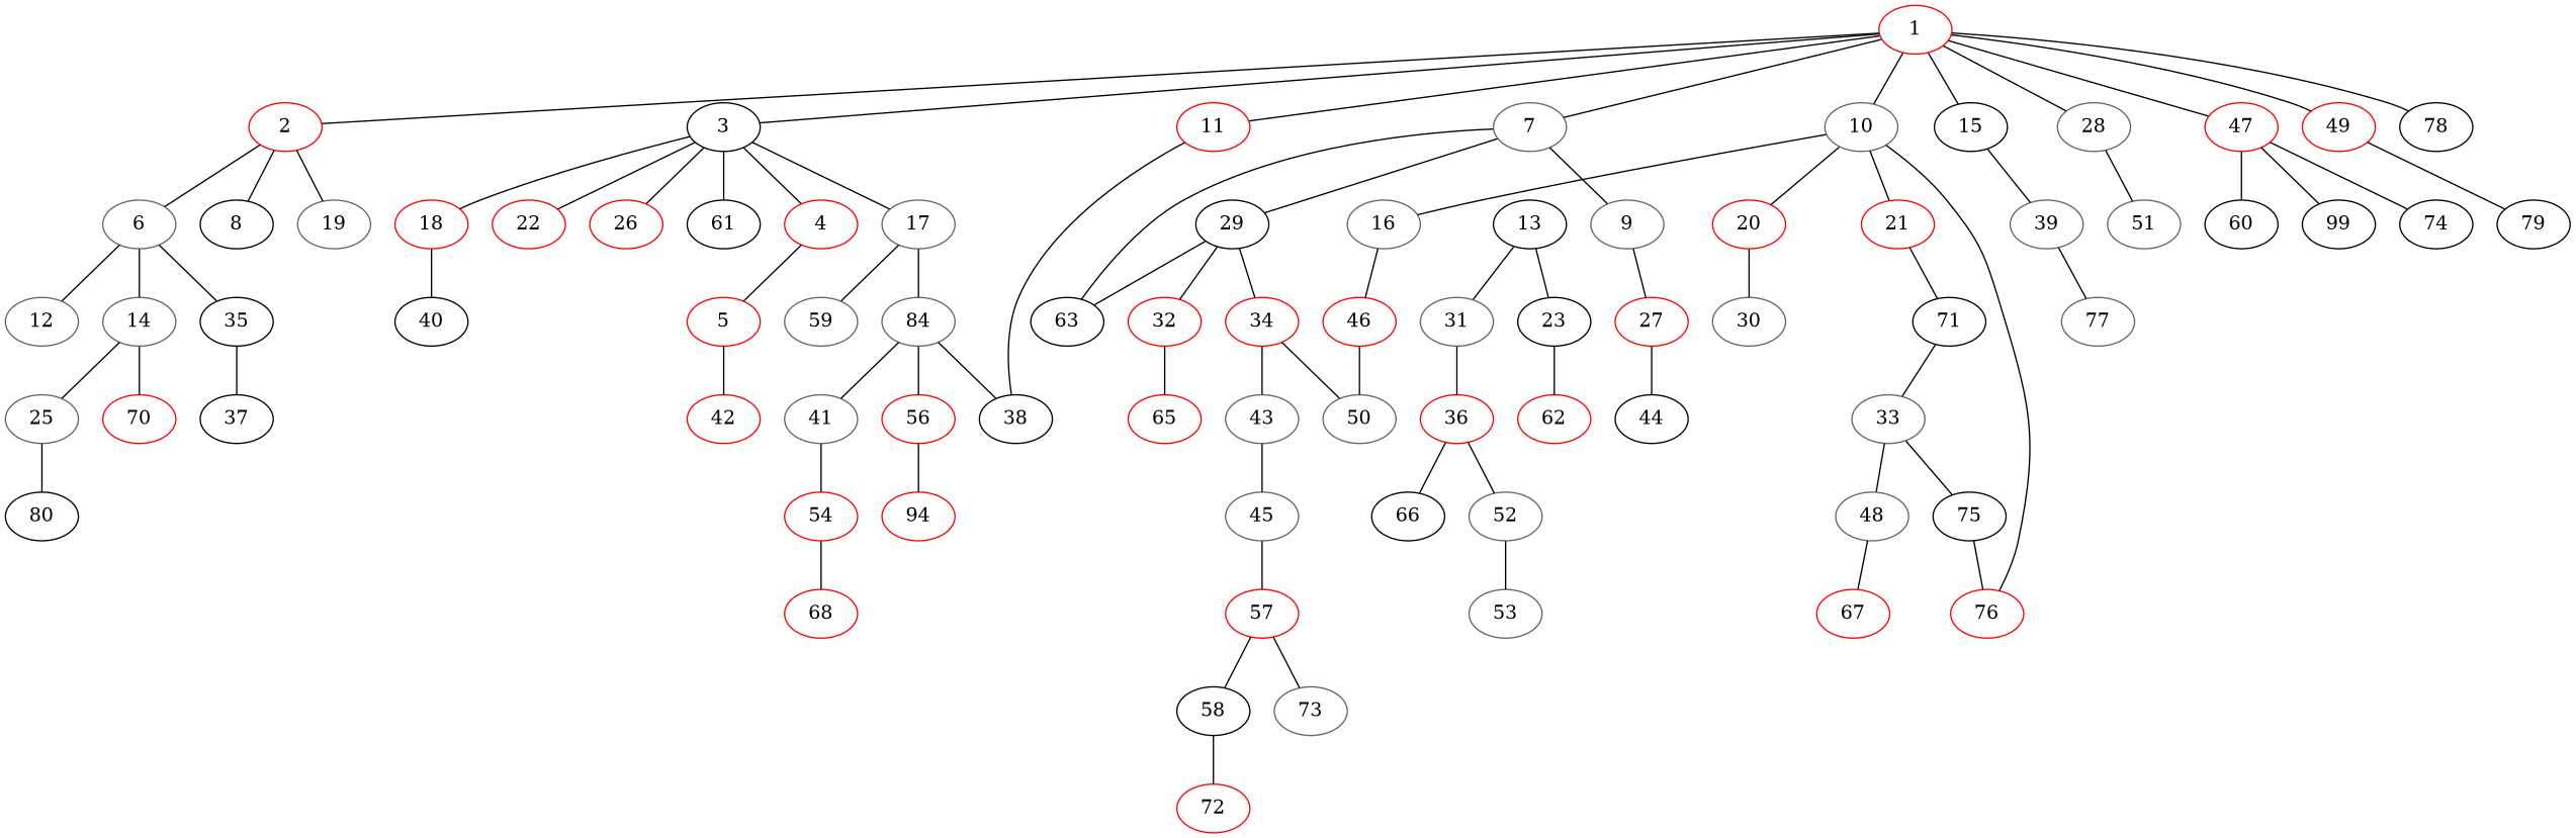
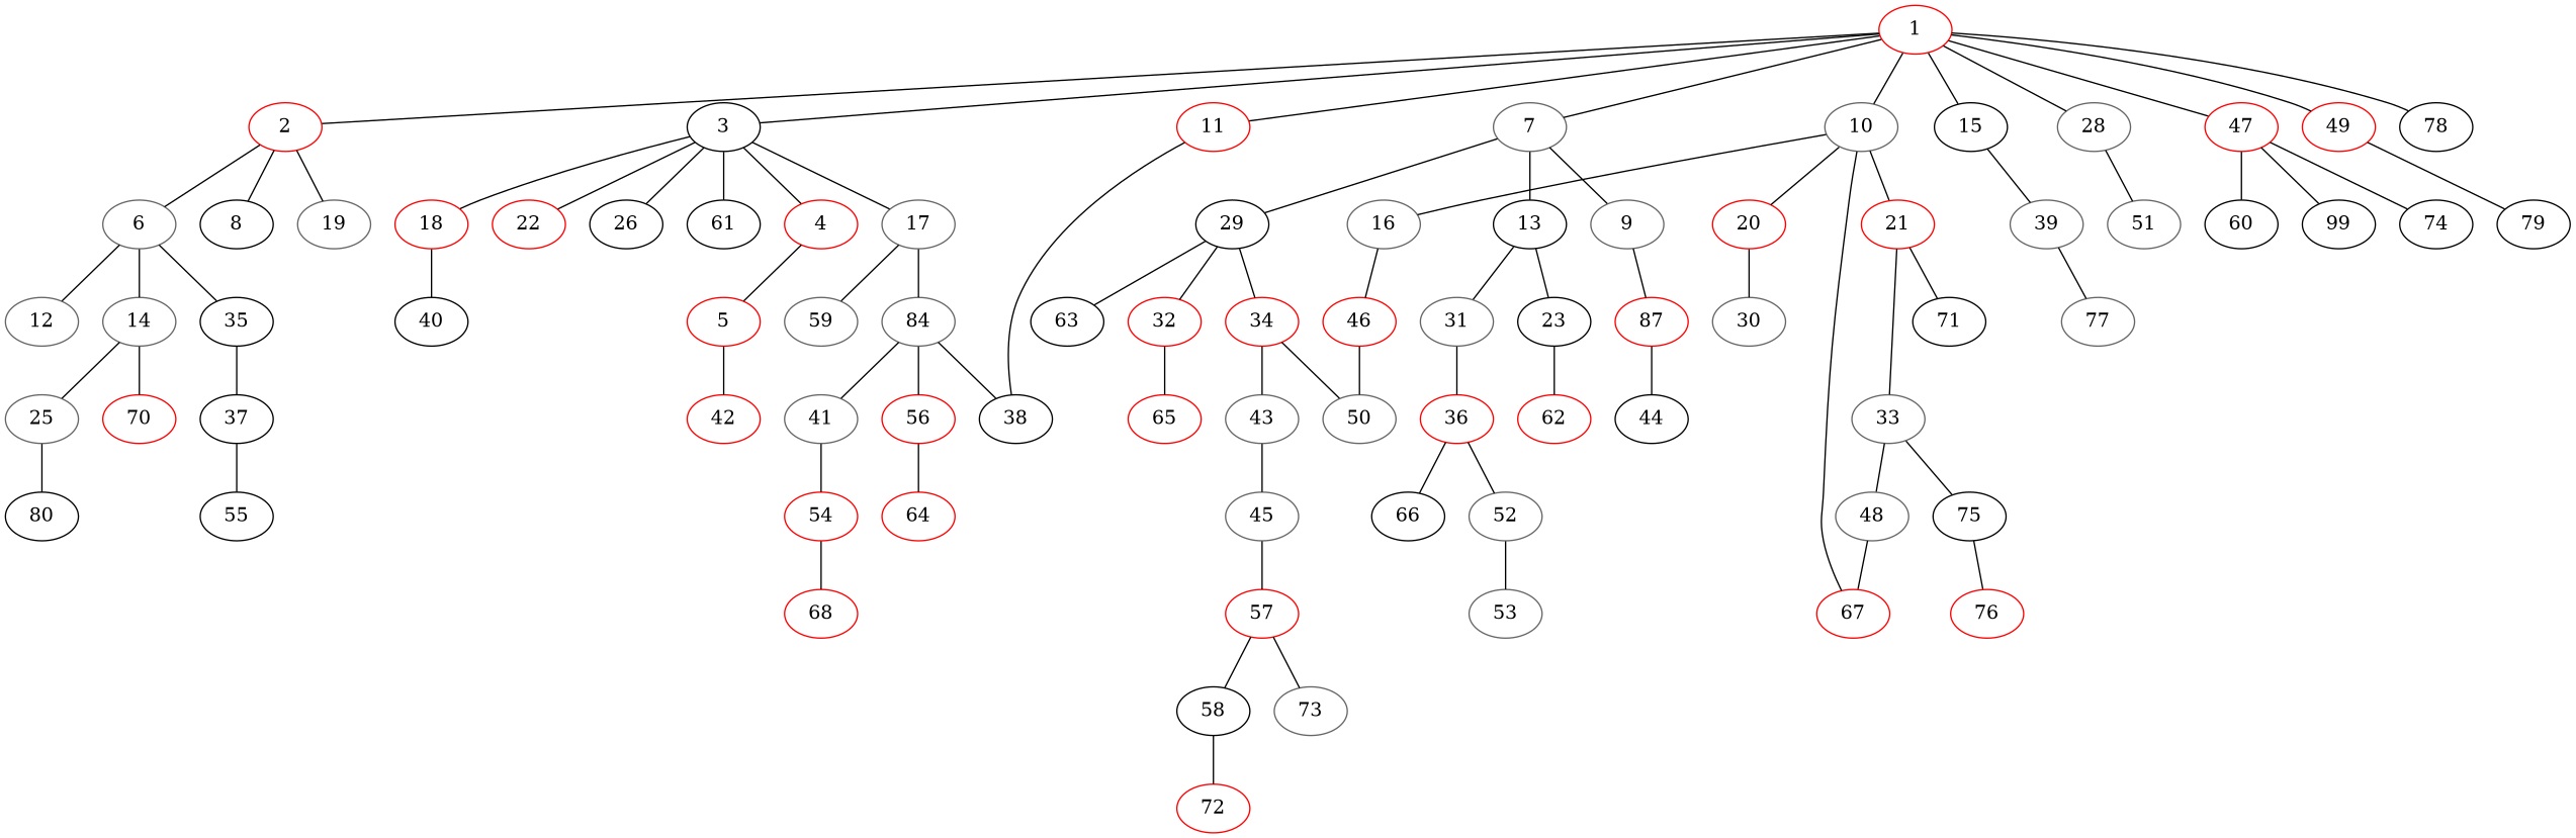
  graph {
    node [color=red]
    1
    2
    3 [color=black]
    7 [color=gray40]
    10 [color=gray40]
    11
    15 [color=black]
    28 [color=gray40]
    47
    49
    78 [color=black]
    6 [color=gray40]
    8 [color=black]
    19 [color=gray40]
    4
    17 [color=gray40]
    18
    22
-   26
+   26 [color=black]
    61 [color=black]
    9 [color=gray40]
    13 [color=black]
    29 [color=black]
    16 [color=gray40]
    20
    21
    67
    38 [color=black]
    39 [color=gray40]
    51 [color=gray40]
    60 [color=black]
    n32 [color=black label=99]
    74 [color=black]
    79 [color=black]
    12 [color=gray40]
    14 [color=gray40]
    35 [color=black]
    5
    n39 [color=gray40 label=84]
    59 [color=gray40]
    40 [color=black]
-   27
+   27 [label=87]
    23 [color=black]
    31 [color=gray40]
    32
    34
    63 [color=black]
    46
    30 [color=gray40]
    33 [color=gray40]
    71 [color=black]
    77 [color=gray40]
    25 [color=gray40]
    70
    37 [color=black]
    42
    41 [color=gray40]
    56
    80 [color=black]
+   55 [color=black]
    44 [color=black]
    62
    36
    65
    50 [color=gray40]
    43 [color=gray40]
    48 [color=gray40]
    75 [color=black]
    52 [color=gray40]
    66 [color=black]
    54
-   64 [label=94]
+   64
    76
    53 [color=gray40]
    68
    45 [color=gray40]
    57
    58 [color=black]
    73 [color=gray40]
    72
    1 -- 2
    1 -- 3
    1 -- 7
    1 -- 10
    1 -- 11
    1 -- 15
    1 -- 28
    1 -- 47
    1 -- 49
    1 -- 78
    2 -- 6
    2 -- 8
    2 -- 19
    3 -- 4
    3 -- 17
    3 -- 18
    3 -- 22
    3 -- 26
    3 -- 61
    7 -- 9
-   7 -- 63
+   7 -- 13
    7 -- 29
    10 -- 16
    10 -- 20
    10 -- 21
-   10 -- 76
+   10 -- 67
    11 -- 38
    15 -- 39
    28 -- 51
    47 -- 60
    47 -- n32
    47 -- 74
    49 -- 79
    6 -- 12
    6 -- 14
    6 -- 35
    4 -- 5
    17 -- n39
    17 -- 59
    18 -- 40
    9 -- 27
    13 -- 23
    13 -- 31
    29 -- 32
    29 -- 34
    29 -- 63
    16 -- 46
    20 -- 30
-   71 -- 33
+   21 -- 33
    21 -- 71
    39 -- 77
    14 -- 25
    14 -- 70
    35 -- 37
    5 -- 42
    n39 -- 38
    n39 -- 41
    n39 -- 56
    27 -- 44
    23 -- 62
    31 -- 36
    32 -- 65
    34 -- 50
    34 -- 43
    46 -- 50
    33 -- 48
    33 -- 75
    25 -- 80
+   37 -- 55
    41 -- 54
    56 -- 64
    36 -- 52
    36 -- 66
    43 -- 45
    48 -- 67
    75 -- 76
    52 -- 53
    54 -- 68
    45 -- 57
    57 -- 58
    57 -- 73
    58 -- 72
  }
